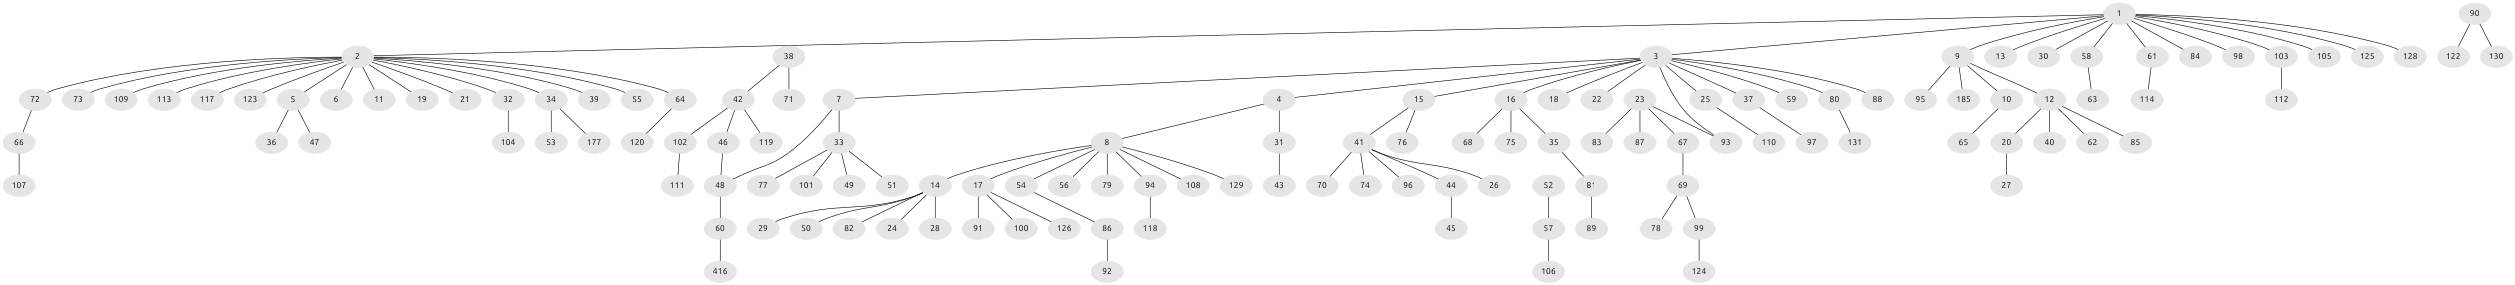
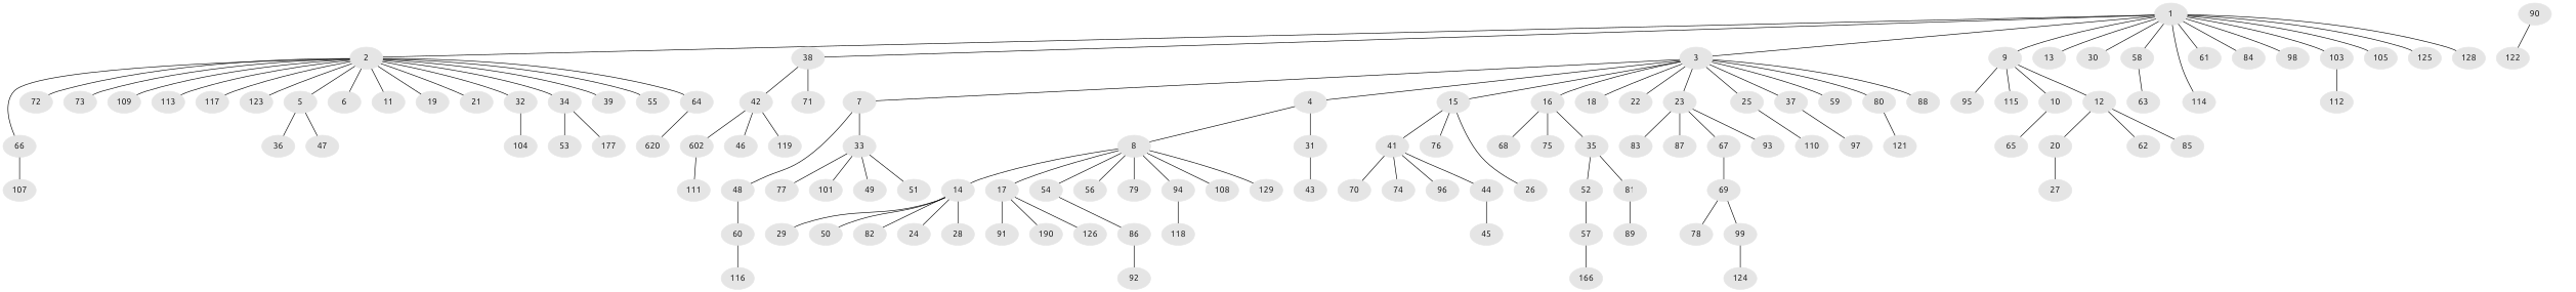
  graph {
    fontname=Ubuntu
    node [color=gray90 fontname=Ubuntu style=filled]
    edge [fontname=Ubuntu]
    1
    2
    3
    9
    13
    30
    38
    58
    61
    84
    98
    103
    105
    114
    125
    128
    5
    6
    11
    19
    21
    32
    34
    39
    55
    64
    66
    72
    73
    109
    113
    117
    123
    4
    7
    15
    16
    18
    22
    23
    25
    37
    59
    80
    88
    10
    12
    95
-   115 [label=185]
+   115
    42
    71
    63
    112
    36
    47
    104
    53
    n58 [label=177]
-   120
+   120 [label=620]
    107
    8
    31
    33
    48
    26
    41
    76
    35
    68
    75
    67
    83
    87
    93
    110
    97
-   121 [label=131]
+   121
    14
    17
    54
    56
    79
    94
    108
    129
    43
    90
    122
-   130
    49
    51
    77
    101
    60
-   102
+   102 [label=602]
    111
    24
    28
    29
    50
    82
    91
-   100
+   100 [label=190]
    126
    86
    118
    65
    20
-   40
    62
    85
    27
    44
    70
    74
    96
    52
    81
    69
    57
    89
    46
    119
    45
-   116 [label=416]
-   106
+   116
+   106 [label=166]
    92
    78
    99
    124
    1 -- 2
    1 -- 3
    1 -- 9
    1 -- 13
    1 -- 30
+   1 -- 38
    1 -- 58
    1 -- 61
    1 -- 84
    1 -- 98
    1 -- 103
    1 -- 105
-   61 -- 114
+   1 -- 114
    1 -- 125
    1 -- 128
    2 -- 5
    2 -- 6
    2 -- 11
    2 -- 19
    2 -- 21
    2 -- 32
    2 -- 34
    2 -- 39
    2 -- 55
    2 -- 64
-   72 -- 66
+   2 -- 66
    2 -- 72
    2 -- 73
    2 -- 109
    2 -- 113
    2 -- 117
    2 -- 123
    3 -- 4
    3 -- 7
    3 -- 15
    3 -- 16
    3 -- 18
    3 -- 22
-   3 -- 93
+   3 -- 23
    3 -- 25
    3 -- 37
    3 -- 59
    3 -- 80
    3 -- 88
    9 -- 10
    9 -- 12
    9 -- 95
    9 -- 115
    38 -- 42
    38 -- 71
    58 -- 63
    103 -- 112
    5 -- 36
    5 -- 47
    32 -- 104
    34 -- 53
    34 -- n58
    64 -- 120
    66 -- 107
    4 -- 8
    4 -- 31
    7 -- 33
    7 -- 48
-   41 -- 26
+   15 -- 26
    15 -- 41
    15 -- 76
    16 -- 35
    16 -- 68
    16 -- 75
    23 -- 67
    23 -- 83
    23 -- 87
    23 -- 93
    25 -- 110
    37 -- 97
    80 -- 121
    10 -- 65
    12 -- 20
-   12 -- 40
    12 -- 62
    12 -- 85
    42 -- 102
    42 -- 46
    42 -- 119
    8 -- 14
    8 -- 17
    8 -- 54
    8 -- 56
    8 -- 79
    8 -- 94
    8 -- 108
    8 -- 129
    31 -- 43
    33 -- 49
    33 -- 51
    33 -- 77
    33 -- 101
    48 -- 60
    41 -- 44
    41 -- 70
    41 -- 74
    41 -- 96
+   35 -- 52
    35 -- 81
    67 -- 69
    14 -- 24
    14 -- 28
    14 -- 29
    14 -- 50
    14 -- 82
    17 -- 91
    17 -- 100
    17 -- 126
    54 -- 86
    94 -- 118
    90 -- 122
-   90 -- 130
    60 -- 116
    102 -- 111
    86 -- 92
    20 -- 27
    44 -- 45
    52 -- 57
    81 -- 89
    69 -- 78
    69 -- 99
    57 -- 106
-   46 -- 48
    99 -- 124
  }
